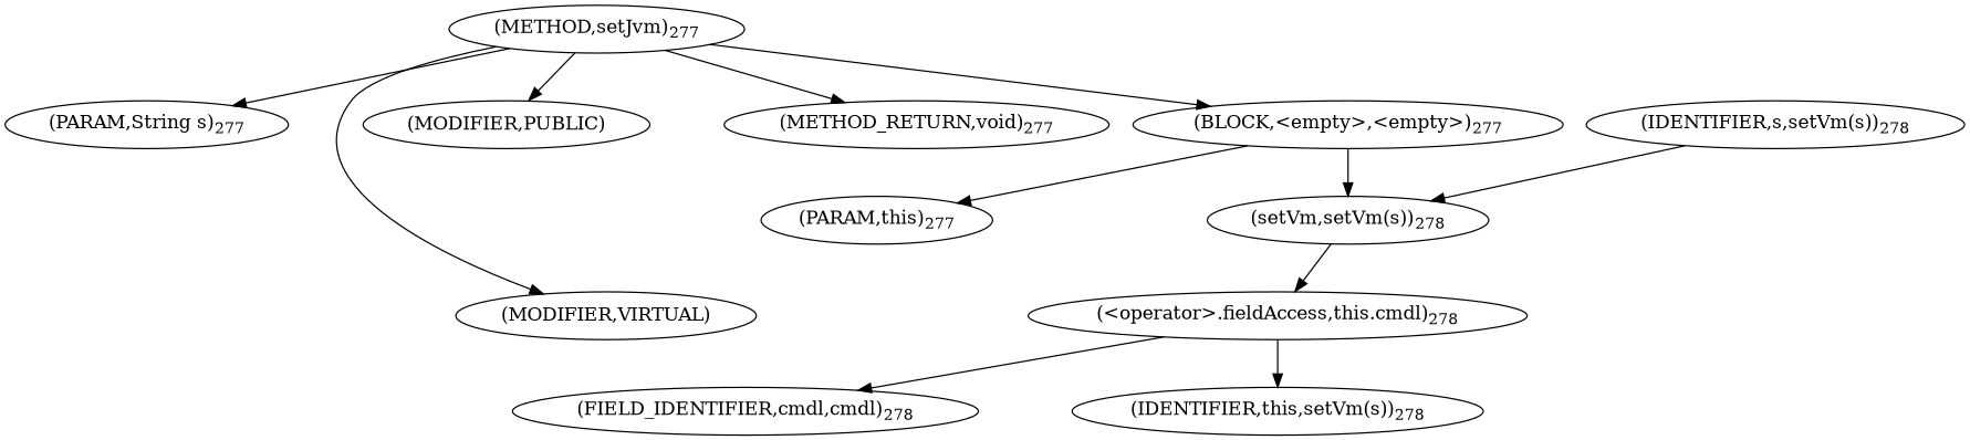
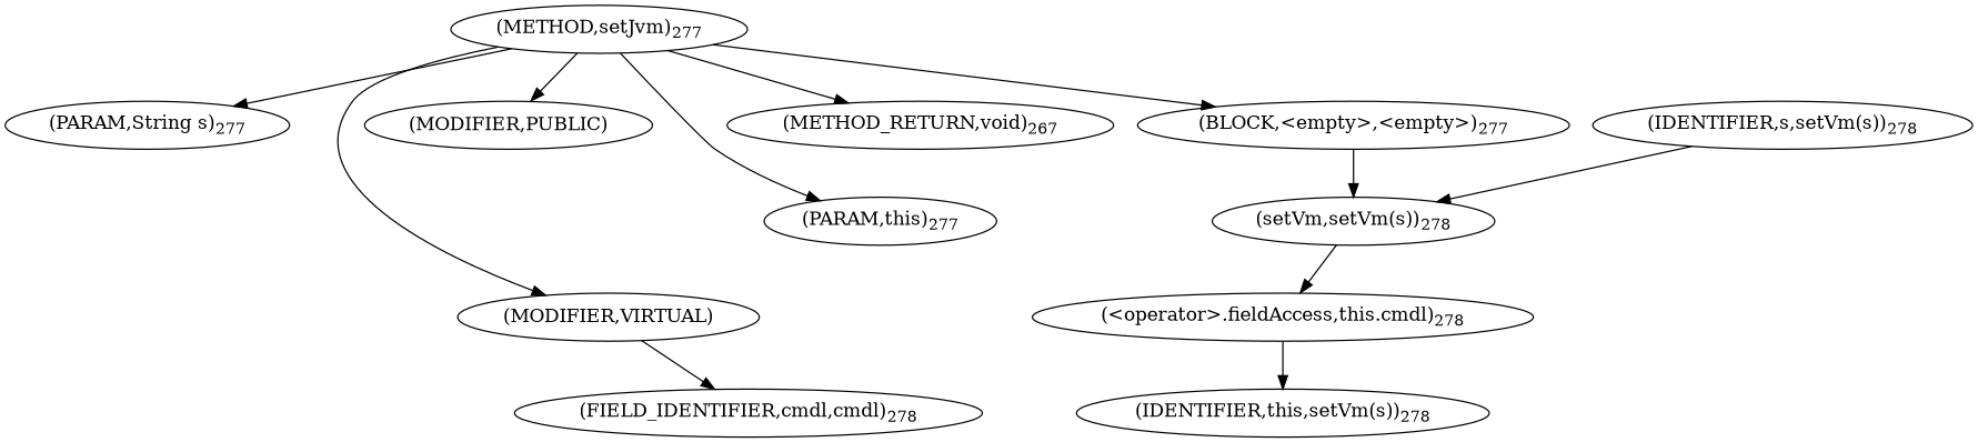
  digraph {
    n1 [label=<(METHOD,setJvm)<SUB>277</SUB>>]
    n2 [label=<(PARAM,this)<SUB>277</SUB>>]
    n3 [label=<(PARAM,String s)<SUB>277</SUB>>]
    n4 [label=<(BLOCK,&lt;empty&gt;,&lt;empty&gt;)<SUB>277</SUB>>]
    n5 [label=<(MODIFIER,PUBLIC)>]
    n6 [label=<(MODIFIER,VIRTUAL)>]
-   n7 [label=<(METHOD_RETURN,void)<SUB>277</SUB>>]
+   n7 [label=<(METHOD_RETURN,void)<SUB>267</SUB>>]
    n8 [label=<(setVm,setVm(s))<SUB>278</SUB>>]
    n9 [label=<(&lt;operator&gt;.fieldAccess,this.cmdl)<SUB>278</SUB>>]
    n10 [label=<(IDENTIFIER,this,setVm(s))<SUB>278</SUB>>]
    n11 [label=<(FIELD_IDENTIFIER,cmdl,cmdl)<SUB>278</SUB>>]
    n12 [label=<(IDENTIFIER,s,setVm(s))<SUB>278</SUB>>]
-   n4 -> n2
+   n1 -> n2
    n1 -> n3
    n1 -> n4
    n1 -> n5
    n1 -> n6
    n1 -> n7
    n4 -> n8
    n8 -> n9
    n9 -> n10
-   n9 -> n11
+   n6 -> n11
    n12 -> n8
  }
